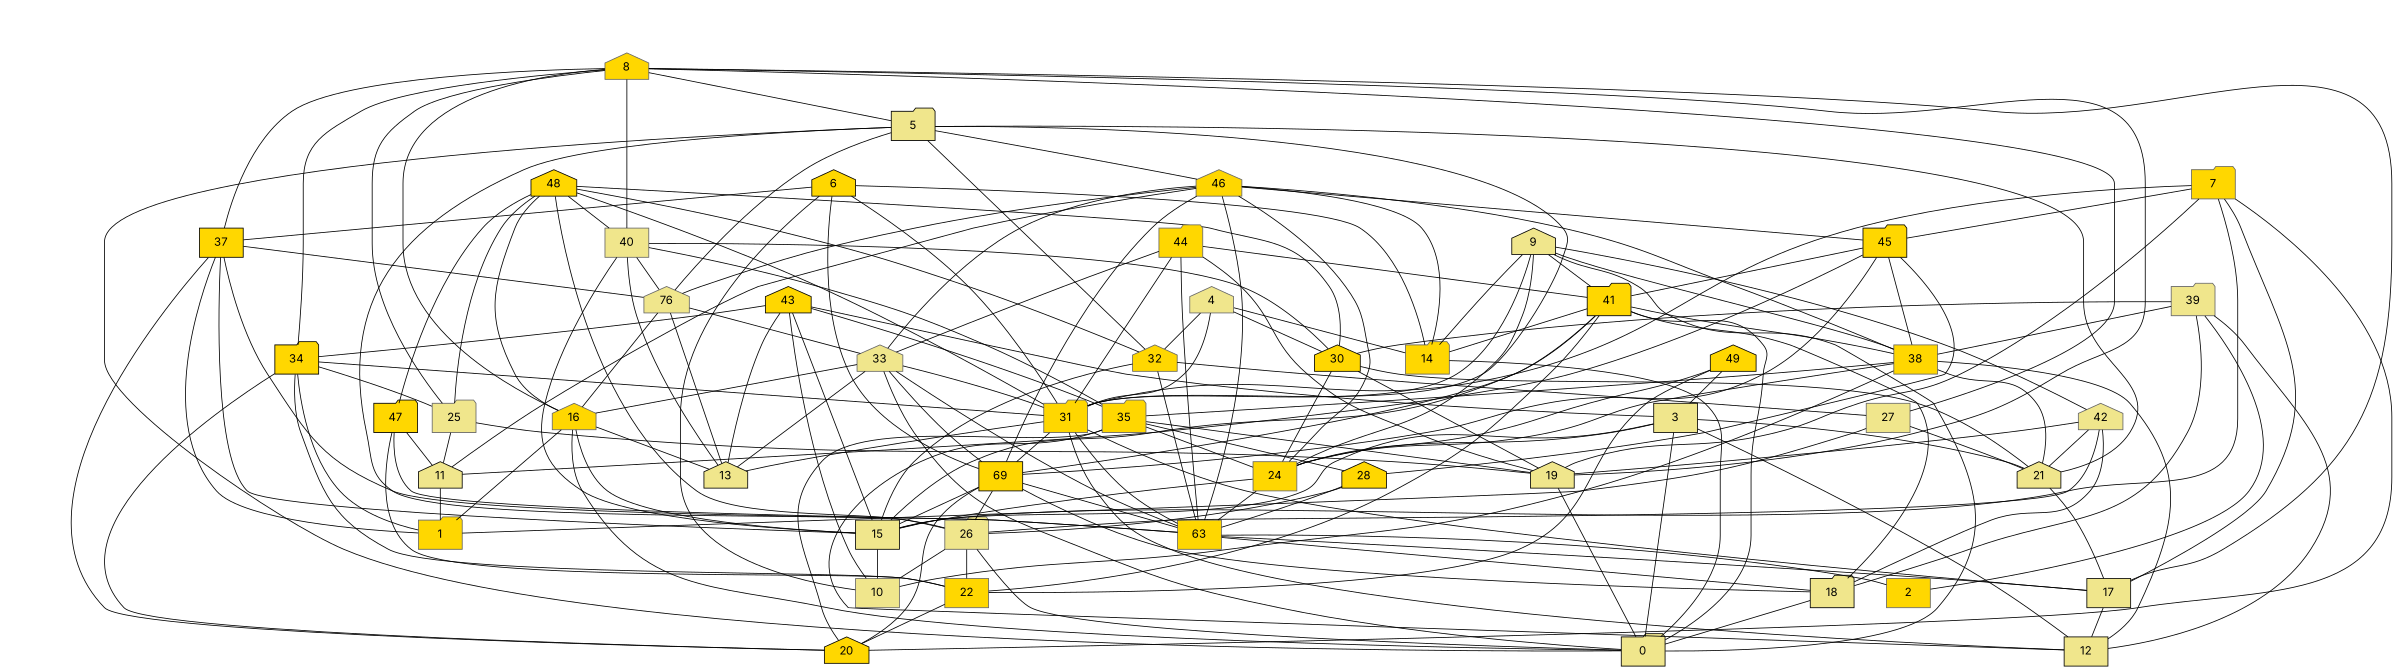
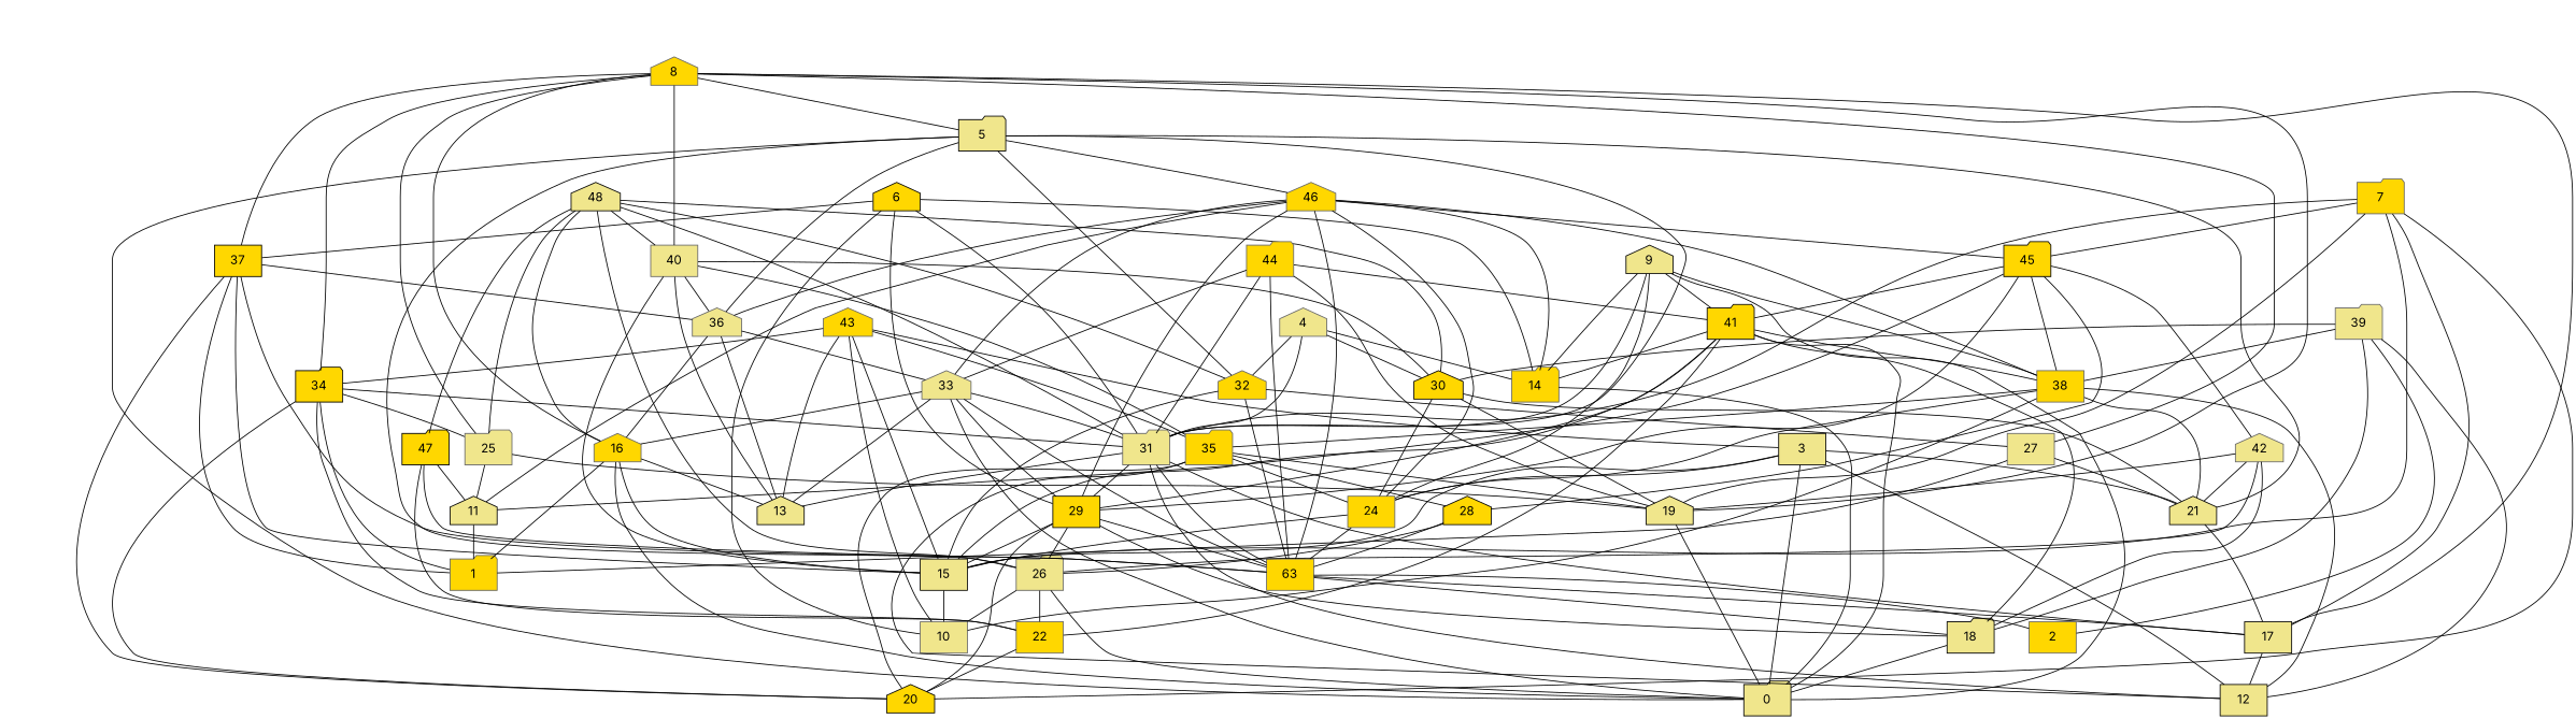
  digraph {
    fontname=Inter
    node [color=black fillcolor=gold fontname=Inter shape=house style=filled]
    edge [color=black dir=none fontname=Inter]
-   48
+   48 [fillcolor=khaki]
    32 [color=gray40]
-   31 [color=gray40 shape=folder]
+   31 [color=gray40 fillcolor=khaki shape=folder]
    16 [color=gray40]
    47 [shape=folder]
    30
    26 [color=gray40 fillcolor=khaki shape=folder]
    40 [color=gray40 fillcolor=khaki shape=box]
    25 [color=gray40 fillcolor=khaki shape=folder]
    15 [fillcolor=khaki shape=box]
    n11 [color=gray40 label=63 shape=box]
    27 [color=gray40 fillcolor=khaki shape=box]
    13 [fillcolor=khaki]
-   29 [shape=box label=69]
+   29 [shape=box]
    12 [fillcolor=khaki shape=box]
    17 [fillcolor=khaki shape=box]
    1 [color=gray40 shape=folder]
    0 [fillcolor=khaki shape=folder]
    22 [color=gray40 shape=box]
    11 [fillcolor=khaki]
    34 [shape=folder]
    20
    14 [color=gray40 shape=folder]
    4 [color=gray40 fillcolor=khaki]
    24 [color=gray40 shape=box]
    21 [fillcolor=khaki]
    19 [fillcolor=khaki]
    9 [fillcolor=khaki]
    38 [color=gray40 shape=box]
    41 [shape=folder]
    10 [color=gray40 fillcolor=khaki shape=box]
    35 [color=gray40 shape=folder]
    37 [shape=box]
-   36 [color=gray40 fillcolor=khaki label=76]
+   36 [color=gray40 fillcolor=khaki]
    18 [fillcolor=khaki shape=folder]
    2 [color=gray40 shape=box]
    33 [color=gray40 fillcolor=khaki]
    46 [color=gray40]
    45 [shape=folder]
    28
-   43
+   43 [color=gray40]
    3 [fillcolor=khaki shape=box]
    44 [color=gray40 shape=folder]
    8 [color=gray40]
    5 [fillcolor=khaki shape=folder]
    39 [color=gray40 fillcolor=khaki shape=folder]
    7 [color=gray40 shape=folder]
    42 [color=gray40 fillcolor=khaki]
-   49
    6
    subgraph sub_1 {
      48
      32
      31
      16
      47
      30
      26
      40
      25
      15
      n11
      27
      13
      29
      12
      17
      1
      0
      22
      11
      34
      20
      14
      4
      24
      21
      19
      9
      38
      41
      10
      35
      37
      36
      18
      2
      33
      46
      45
      28
      43
      3
      44
      8
      5
      39
      7
      42
-     49
      6
    }
    48 -> 32
    48 -> 31
    48 -> 16
    48 -> 47
    48 -> 30
    48 -> 26
    48 -> 40
    48 -> 25
    32 -> 15
    32 -> n11
    32 -> 27
    31 -> n11
    31 -> 13
    31 -> 29
    31 -> 12
    31 -> 17
    16 -> 15
    16 -> 13
    16 -> 1
    16 -> 0
    47 -> n11
    47 -> 22
    47 -> 11
    30 -> 24
    30 -> 21
    30 -> 19
    26 -> 0
    26 -> 22
    26 -> 10
    40 -> 30
    40 -> 15
    40 -> 13
    40 -> 35
    40 -> 36
    25 -> 11
    25 -> 19
    15 -> 10
    n11 -> 17
    n11 -> 18
    n11 -> 2
    27 -> 1
    27 -> 21
    29 -> 26
    29 -> 15
    29 -> n11
    29 -> 20
    29 -> 18
    17 -> 12
    22 -> 20
    11 -> 1
    34 -> 31
    34 -> 25
    34 -> 1
    34 -> 22
    34 -> 20
    14 -> 0
    4 -> 32
    4 -> 31
    4 -> 30
    4 -> 14
    24 -> 15
    24 -> n11
    21 -> 17
    19 -> 0
    9 -> 31
    9 -> 0
    9 -> 14
    9 -> 24
    9 -> 38
    9 -> 41
    38 -> 12
    38 -> 24
    38 -> 21
    38 -> 10
    38 -> 35
    41 -> 15
    41 -> 29
    41 -> 0
    41 -> 22
    41 -> 14
    41 -> 38
    41 -> 18
    35 -> 12
    35 -> 20
    35 -> 24
    35 -> 19
    35 -> 28
    37 -> 15
    37 -> n11
    37 -> 1
    37 -> 20
    37 -> 36
    36 -> 16
    36 -> 13
    36 -> 33
    18 -> 0
    33 -> 31
    33 -> 16
    33 -> n11
    33 -> 13
    33 -> 29
    33 -> 0
    46 -> n11
    46 -> 29
    46 -> 11
    46 -> 14
    46 -> 24
    46 -> 38
    46 -> 36
    46 -> 33
    46 -> 45
    45 -> 29
    45 -> 11
    45 -> 38
    45 -> 41
    45 -> 28
-   9 -> 42
+   45 -> 42
    28 -> 26
    28 -> n11
    43 -> 15
    43 -> 13
    43 -> 34
    43 -> 10
    43 -> 35
    43 -> 3
    3 -> 15
    3 -> 12
    3 -> 0
    3 -> 24
    3 -> 21
    44 -> 31
    44 -> n11
    44 -> 19
    44 -> 41
    44 -> 33
    8 -> 16
    8 -> 40
    8 -> 25
    8 -> 27
    8 -> 17
    8 -> 34
    8 -> 19
    8 -> 37
    8 -> 5
    5 -> 32
    5 -> 31
    5 -> 26
    5 -> 0
    5 -> 21
    5 -> 36
    5 -> 46
    39 -> 30
    39 -> 12
    39 -> 38
    39 -> 18
    39 -> 2
    7 -> 31
    7 -> 15
    7 -> 17
    7 -> 20
    7 -> 19
    7 -> 45
    42 -> 26
    42 -> 21
    42 -> 19
    42 -> 18
-   49 -> 22
-   49 -> 24
-   49 -> 3
    6 -> 31
    6 -> 29
    6 -> 14
    6 -> 10
    6 -> 37
  }
